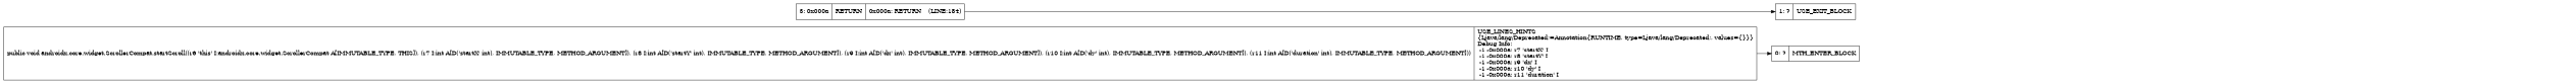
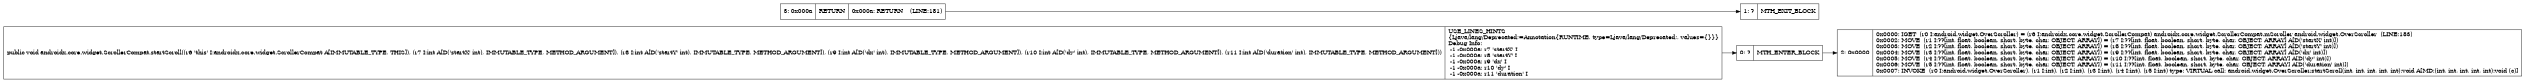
  digraph {
    rankdir=LR
    node [shape=record]
    n1 [label="{0\:\ ?|MTH_ENTER_BLOCK\l}"]
-   n3 [label="{3\:\ 0x000a|RETURN\l|0x000a: RETURN    (LINE:184)\l}"]
-   n4 [label="{1\:\ ?|USE_EXIT_BLOCK\l}"]
+   n2 [label="{2\:\ 0x0000|0x0000: IGET  (r0 I:android.widget.OverScroller) = (r6 I:androidx.core.widget.ScrollerCompat) androidx.core.widget.ScrollerCompat.mScroller android.widget.OverScroller  (LINE:183)\l0x0002: MOVE  (r1 I:??[int, float, boolean, short, byte, char, OBJECT, ARRAY]) = (r7 I:??[int, float, boolean, short, byte, char, OBJECT, ARRAY] A[D('startX' int)]) \l0x0003: MOVE  (r2 I:??[int, float, boolean, short, byte, char, OBJECT, ARRAY]) = (r8 I:??[int, float, boolean, short, byte, char, OBJECT, ARRAY] A[D('startY' int)]) \l0x0004: MOVE  (r3 I:??[int, float, boolean, short, byte, char, OBJECT, ARRAY]) = (r9 I:??[int, float, boolean, short, byte, char, OBJECT, ARRAY] A[D('dx' int)]) \l0x0005: MOVE  (r4 I:??[int, float, boolean, short, byte, char, OBJECT, ARRAY]) = (r10 I:??[int, float, boolean, short, byte, char, OBJECT, ARRAY] A[D('dy' int)]) \l0x0006: MOVE  (r5 I:??[int, float, boolean, short, byte, char, OBJECT, ARRAY]) = (r11 I:??[int, float, boolean, short, byte, char, OBJECT, ARRAY] A[D('duration' int)]) \l0x0007: INVOKE  (r0 I:android.widget.OverScroller), (r1 I:int), (r2 I:int), (r3 I:int), (r4 I:int), (r5 I:int) type: VIRTUAL call: android.widget.OverScroller.startScroll(int, int, int, int, int):void A[MD:(int, int, int, int, int):void (c)]\l}"]
+   n3 [label="{3\:\ 0x000a|RETURN\l|0x000a: RETURN    (LINE:181)\l}"]
+   n4 [label="{1\:\ ?|MTH_EXIT_BLOCK\l}"]
    n5 [label="{public void androidx.core.widget.ScrollerCompat.startScroll((r6 'this' I:androidx.core.widget.ScrollerCompat A[IMMUTABLE_TYPE, THIS]), (r7 I:int A[D('startX' int), IMMUTABLE_TYPE, METHOD_ARGUMENT]), (r8 I:int A[D('startY' int), IMMUTABLE_TYPE, METHOD_ARGUMENT]), (r9 I:int A[D('dx' int), IMMUTABLE_TYPE, METHOD_ARGUMENT]), (r10 I:int A[D('dy' int), IMMUTABLE_TYPE, METHOD_ARGUMENT]), (r11 I:int A[D('duration' int), IMMUTABLE_TYPE, METHOD_ARGUMENT]))  | USE_LINES_HINTS\l\{Ljava\/lang\/Deprecated;=Annotation\{RUNTIME, type=Ljava\/lang\/Deprecated;, values=\{\}\}\}\lDebug Info:\l  \-1 \-0x000a: r7 'startX' I\l  \-1 \-0x000a: r8 'startY' I\l  \-1 \-0x000a: r9 'dx' I\l  \-1 \-0x000a: r10 'dy' I\l  \-1 \-0x000a: r11 'duration' I\l}"]
+   n1 -> n2
    n3 -> n4
    n5 -> n1
  }
